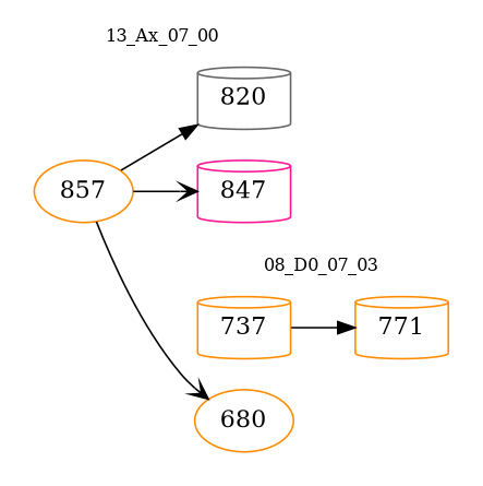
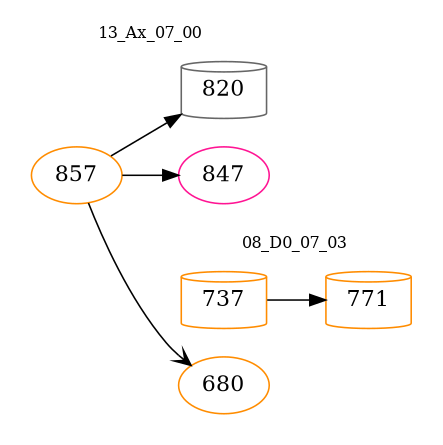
  digraph {
    rankdir=LR
    node [color=darkorange shape=cylinder]
    edge [arrowhead=vee color=black]
    n1 [label=857 shape=ellipse]
-   n2 [color=deeppink label=847]
+   n2 [color=deeppink label=847 shape=ellipse]
    n3 [color=gray40 label=820]
    n4 [label=737]
    n5 [label=680 shape=ellipse]
    n6 [label=771]
    subgraph cluster_1 {
      color=white
      fontsize=10
      label="13_Ax_07_00"
      n1
      n2
      n3
    }
    subgraph cluster_2 {
      color=white
      fontsize=10
      label="08_D0_07_03"
      n4
      n5
      n6
    }
-   n1 -> n2
+   n1 -> n2 [arrowhead=normal]
    n1 -> n3 [arrowhead=normal]
    n1 -> n5
    n4 -> n6 [arrowhead=normal]
  }
